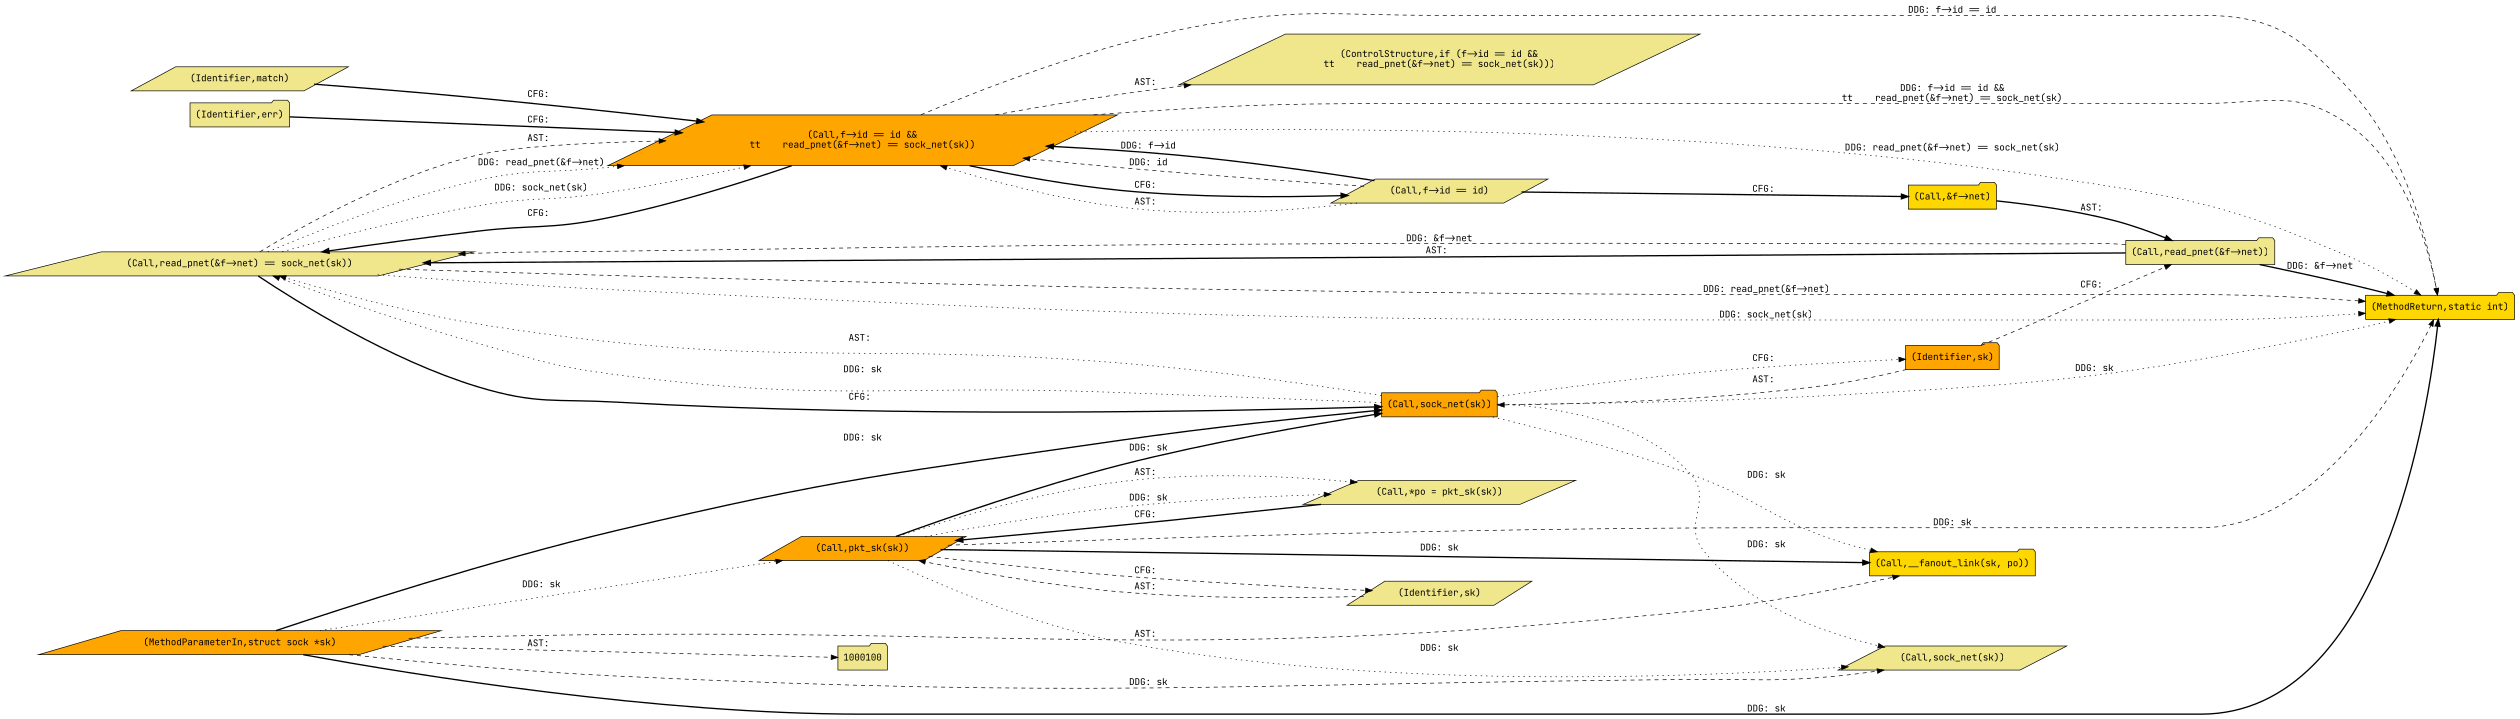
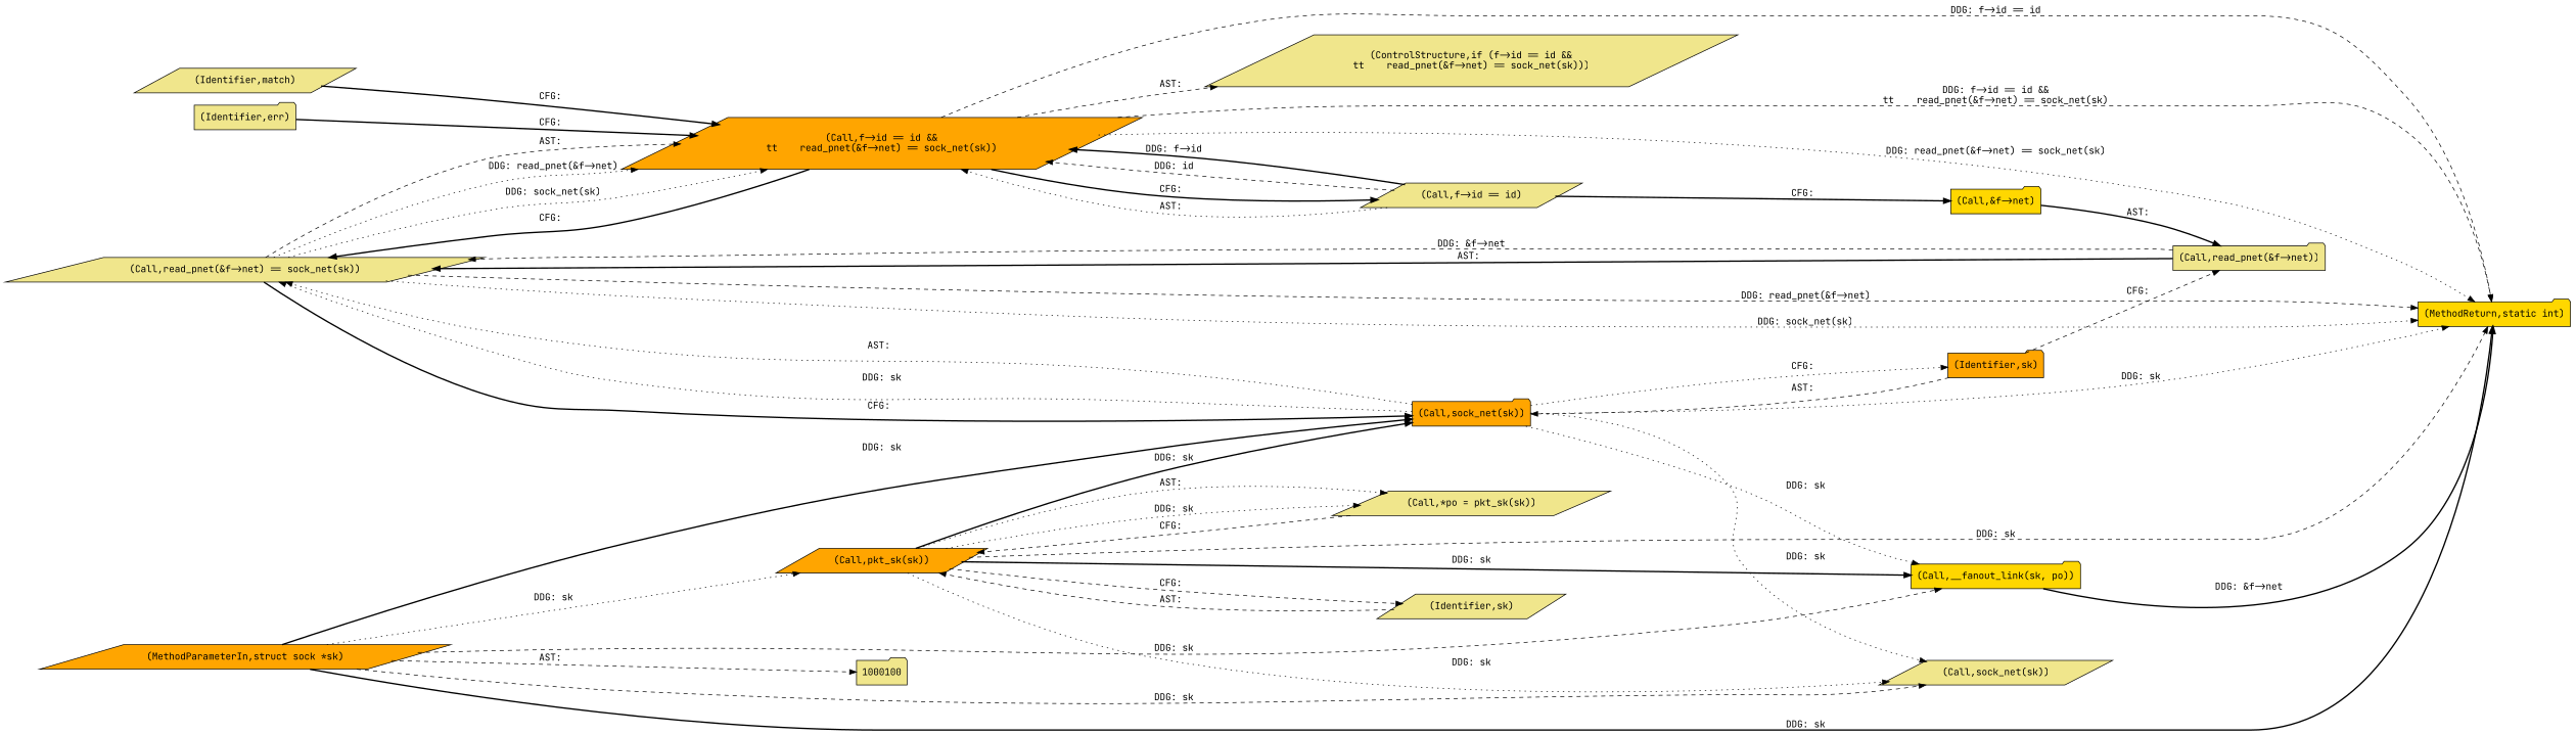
  digraph {
    fontname="JetBrains Mono"
    rankdir=LR
    node [fillcolor=khaki fontname="JetBrains Mono" shape=parallelogram style=filled]
    edge [fontname="JetBrains Mono" style=bold]
    n1 [label="(Call,read_pnet(&f->net) == sock_net(sk))"]
    n2 [fillcolor=orange label="(Call,sock_net(sk))" shape=folder]
    n3 [fillcolor=orange label="(Call,f->id == id &&\n\t\t    read_pnet(&f->net) == sock_net(sk))"]
    n4 [fillcolor=gold label="(MethodReturn,static int)" shape=folder]
    n5 [label="(Call,sock_net(sk))"]
    n6 [fillcolor=gold label="(Call,__fanout_link(sk, po))" shape=folder]
    n7 [fillcolor=orange label="(Identifier,sk)" shape=folder]
    n8 [label="(ControlStructure,if (f->id == id &&\n\t\t    read_pnet(&f->net) == sock_net(sk)))"]
    n9 [label="(Call,f->id == id)"]
    n10 [label="(Call,read_pnet(&f->net))" shape=folder]
    n11 [fillcolor=gold label="(Call,&f->net)" shape=folder]
    n12 [fillcolor=orange label="(Call,pkt_sk(sk))"]
    n13 [label="(Identifier,sk)"]
    n14 [label="(Call,*po = pkt_sk(sk))"]
    n15 [fillcolor=orange label="(MethodParameterIn,struct sock *sk)"]
    1000100 [shape=folder]
    n17 [label="(Identifier,err)" shape=folder]
    n18 [label="(Identifier,match)"]
    n1 -> n2 [label="CFG: "]
    n1 -> n3 [label="AST: " style=dashed]
    n1 -> n3 [label="DDG: read_pnet(&f->net)" style=dotted]
    n1 -> n3 [label="DDG: sock_net(sk)" style=dotted]
    n1 -> n4 [label="DDG: read_pnet(&f->net)" style=dashed]
    n1 -> n4 [label="DDG: sock_net(sk)" style=dotted]
    n2 -> n1 [label="AST: " style=dotted]
    n2 -> n1 [label="DDG: sk" style=dotted]
    n2 -> n4 [label="DDG: sk" style=dotted]
    n2 -> n5 [label="DDG: sk" style=dotted]
    n2 -> n6 [label="DDG: sk" style=dotted]
    n2 -> n7 [label="CFG: " style=dotted]
    n3 -> n1 [label="CFG: "]
    n3 -> n4 [label="DDG: f->id == id" style=dashed]
    n3 -> n4 [label="DDG: f->id == id &&\n\t\t    read_pnet(&f->net) == sock_net(sk)" style=dashed]
    n3 -> n4 [label="DDG: read_pnet(&f->net) == sock_net(sk)" style=dotted]
    n3 -> n8 [label="AST: " style=dashed]
    n3 -> n9 [label="CFG: "]
    n7 -> n2 [label="AST: " style=dashed]
    n7 -> n10 [label="CFG: " style=dashed]
    n9 -> n3 [label="AST: " style=dotted]
    n9 -> n3 [label="DDG: f->id"]
    n9 -> n3 [label="DDG: id" style=dashed]
    n9 -> n11 [label="CFG: "]
    n10 -> n1 [label="AST: "]
    n10 -> n1 [label="DDG: &f->net" style=dashed]
-   n10 -> n4 [label="DDG: &f->net"]
+   n6 -> n4 [label="DDG: &f->net"]
    n11 -> n10 [label="AST: "]
    n12 -> n2 [label="DDG: sk"]
    n12 -> n4 [label="DDG: sk" style=dashed]
    n12 -> n5 [label="DDG: sk" style=dotted]
    n12 -> n6 [label="DDG: sk"]
    n12 -> n13 [label="CFG: " style=dashed]
    n12 -> n14 [label="AST: " style=dotted]
    n12 -> n14 [label="DDG: sk" style=dotted]
    n13 -> n12 [label="AST: " style=dashed]
-   n14 -> n12 [label="CFG: "]
+   n14 -> n12 [label="CFG: " style=dashed]
    n15 -> n2 [label="DDG: sk"]
    n15 -> n4 [label="DDG: sk"]
    n15 -> n5 [label="DDG: sk" style=dashed]
-   n15 -> n6 [label="AST: " style=dashed]
+   n15 -> n6 [label="DDG: sk" style=dashed]
    n15 -> n12 [label="DDG: sk" style=dotted]
    n15 -> 1000100 [label="AST: " style=dashed]
    n17 -> n3 [label="CFG: "]
    n18 -> n3 [label="CFG: "]
  }
